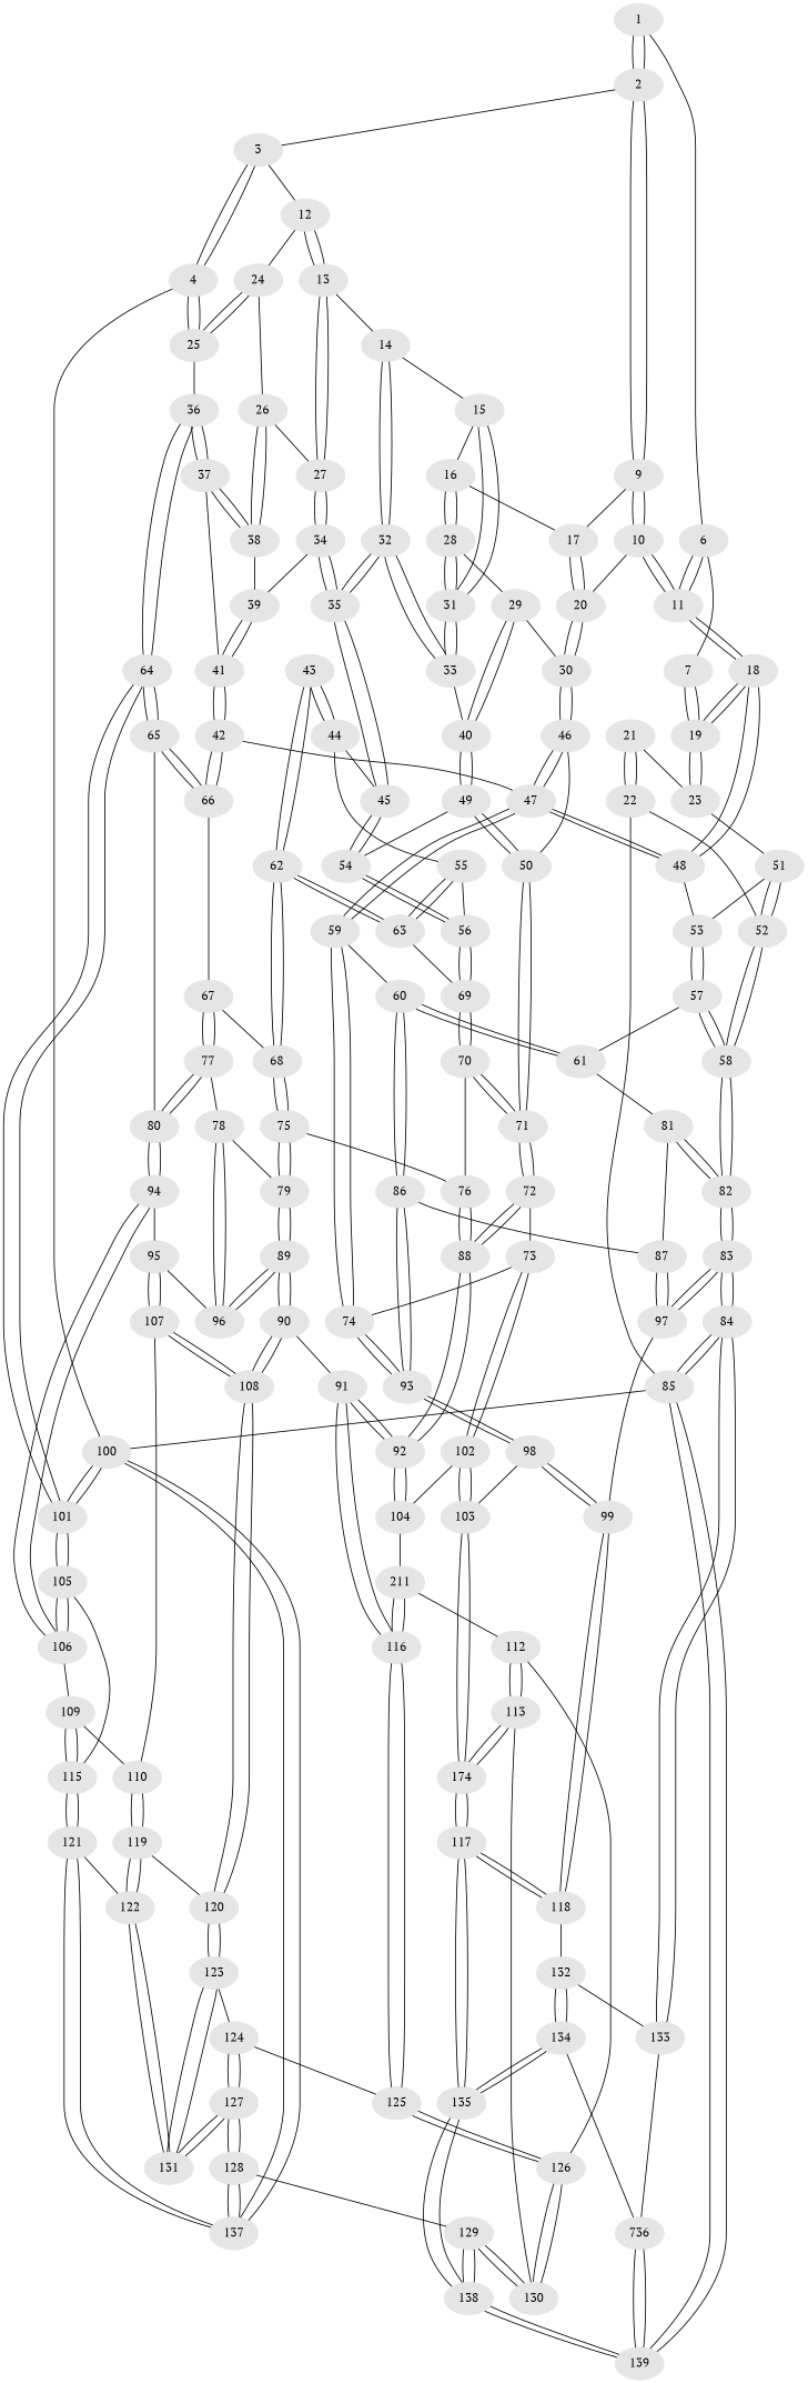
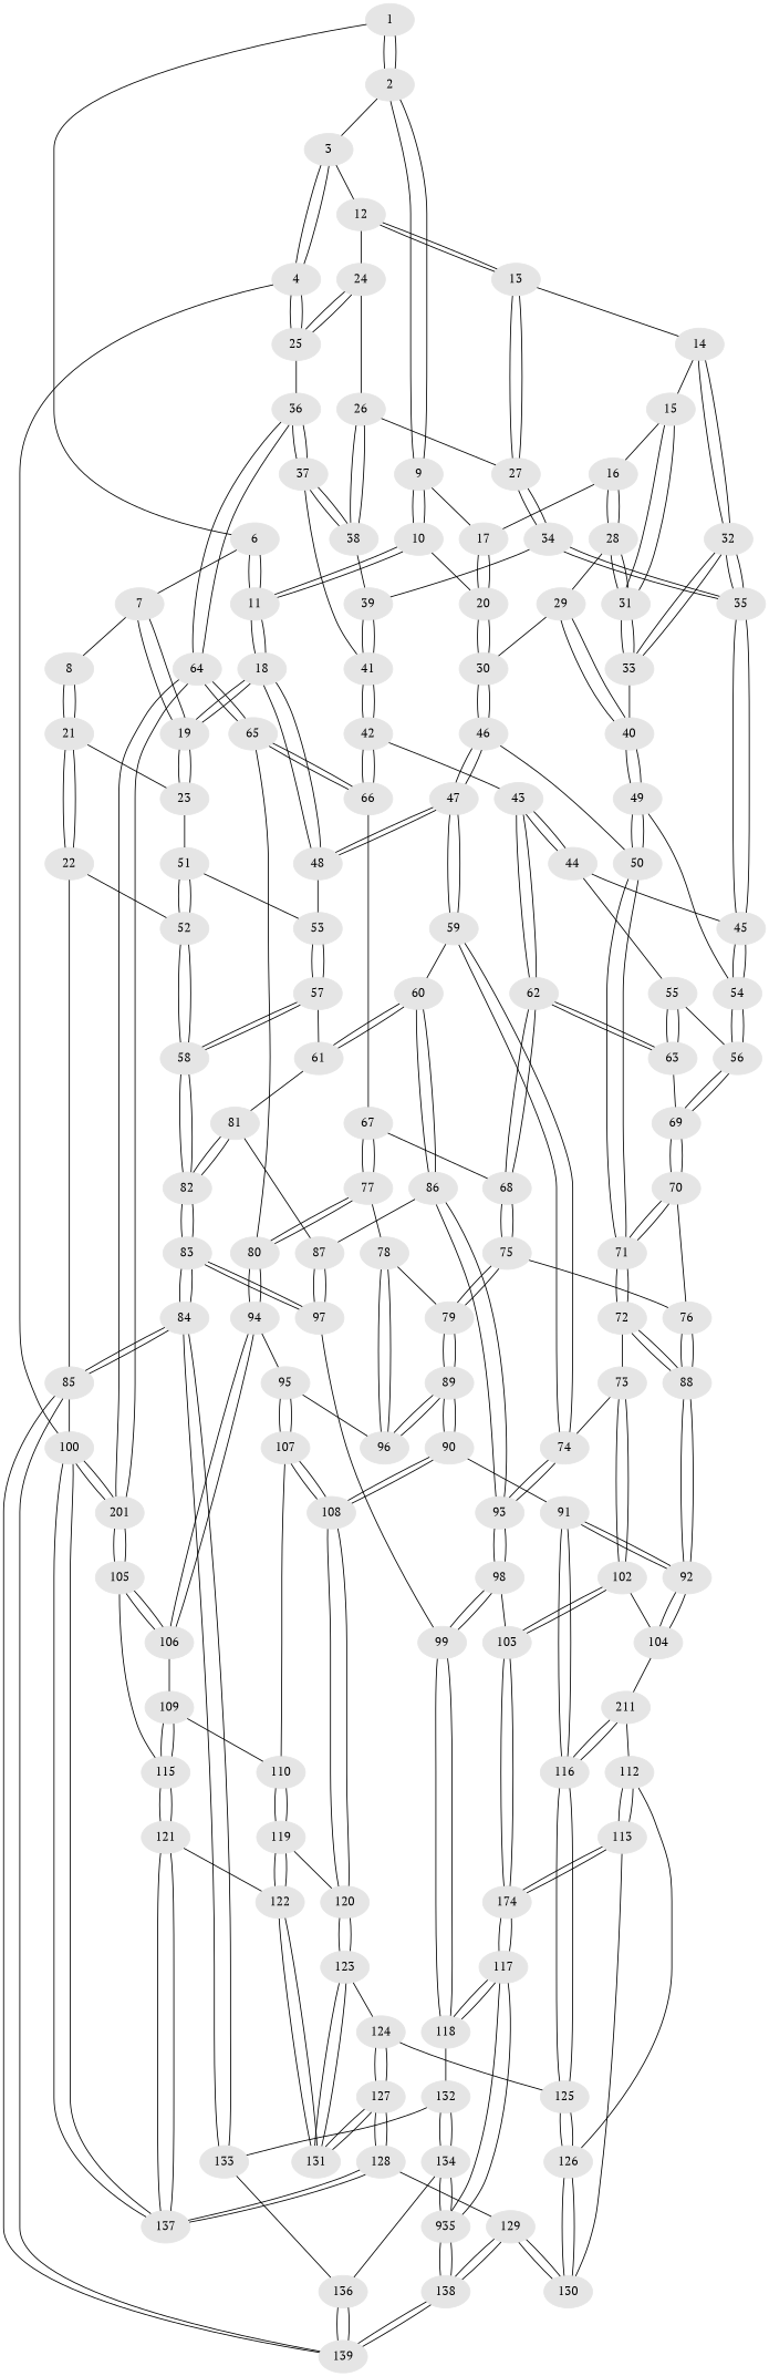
  graph {
    fontname="PT Serif"
    node [color=gray90 fontname="PT Serif" style=filled]
    edge [fontname="PT Serif"]
    1
    2
    6
    3
    9
    7
    11
    4
    12
    10
    17
    25
    100
    13
    24
    36
-   101
+   101 [label=201]
    137
+   8
    21
    22
    52
    85
    19
    18
    23
    20
    30
    48
    14
    27
    26
    15
    32
    34
    16
    31
    33
    35
    28
    29
    53
    51
    46
    58
    139
    38
    37
    64
    39
    40
    49
    47
    50
    45
    41
    54
    65
    42
    43
    66
    44
    62
    67
    55
    63
    68
    56
    59
    71
    60
    74
    57
    72
    82
    61
    69
    70
    81
    83
    86
    93
    87
    75
    80
    105
    94
    77
    78
    76
    79
    88
    73
    102
    92
    104
    103
    98
    89
    96
    90
    95
    106
    97
    84
    133
    99
-   136 [label=736]
+   136
    91
    108
    116
    120
    125
    n114 [label=211]
    107
    109
    110
    118
    n119 [label=174]
    132
    115
    117
    112
    121
    119
    123
    122
    113
    126
    130
-   135
+   135 [label=935]
    138
    134
    131
    124
    127
    128
    129
    1 -- 2
    1 -- 2
    1 -- 6
    2 -- 3
    2 -- 9
    2 -- 9
    6 -- 7
    6 -- 11
    6 -- 11
    3 -- 4
    3 -- 4
    3 -- 12
    9 -- 10
    9 -- 10
    9 -- 17
+   7 -- 8
    7 -- 19
    7 -- 19
    11 -- 18
    11 -- 18
    4 -- 25
    4 -- 25
    4 -- 100
    12 -- 13
    12 -- 13
    12 -- 24
    10 -- 11
    10 -- 11
    10 -- 20
    17 -- 20
    17 -- 20
    25 -- 36
    100 -- 101
    100 -- 101
    100 -- 137
    100 -- 137
    13 -- 14
    13 -- 27
    13 -- 27
    24 -- 25
    24 -- 25
    24 -- 26
    36 -- 37
    36 -- 37
    36 -- 64
    36 -- 64
    101 -- 105
    101 -- 105
+   8 -- 21
+   8 -- 21
    21 -- 22
    21 -- 22
    21 -- 23
    22 -- 52
    22 -- 85
    52 -- 58
    52 -- 58
    85 -- 100
    85 -- 139
    85 -- 139
    19 -- 23
    19 -- 23
    18 -- 19
    18 -- 19
    18 -- 48
    18 -- 48
    23 -- 51
    20 -- 30
    20 -- 30
    30 -- 46
    30 -- 46
    48 -- 53
    14 -- 15
    14 -- 32
    14 -- 32
    27 -- 34
    27 -- 34
    26 -- 27
    26 -- 38
    26 -- 38
    15 -- 16
    15 -- 31
    15 -- 31
    32 -- 33
    32 -- 33
    32 -- 35
    32 -- 35
    34 -- 35
    34 -- 35
    34 -- 39
    16 -- 17
    16 -- 28
    16 -- 28
    31 -- 33
    31 -- 33
    33 -- 40
    35 -- 45
    35 -- 45
    28 -- 31
    28 -- 31
    28 -- 29
    29 -- 30
    29 -- 40
    29 -- 40
    53 -- 57
    53 -- 57
    51 -- 52
    51 -- 52
    51 -- 53
    46 -- 47
    46 -- 47
    46 -- 50
    58 -- 82
    58 -- 82
    38 -- 39
    37 -- 38
    37 -- 38
    37 -- 41
    64 -- 101
    64 -- 101
    64 -- 65
    64 -- 65
    39 -- 41
    39 -- 41
    40 -- 49
    40 -- 49
    49 -- 50
    49 -- 50
    49 -- 54
    47 -- 48
    47 -- 48
    47 -- 59
    47 -- 59
    50 -- 71
    50 -- 71
    45 -- 54
    45 -- 54
    41 -- 42
    41 -- 42
    54 -- 56
    54 -- 56
    65 -- 66
    65 -- 66
    65 -- 80
-   42 -- 47
+   42 -- 43
    42 -- 66
    42 -- 66
    43 -- 44
    43 -- 44
    43 -- 62
    43 -- 62
    66 -- 67
    44 -- 45
    44 -- 55
    62 -- 63
    62 -- 63
    62 -- 68
    62 -- 68
    67 -- 68
    67 -- 77
    67 -- 77
    55 -- 63
    55 -- 63
    55 -- 56
    63 -- 69
    68 -- 75
    68 -- 75
    56 -- 69
    56 -- 69
    59 -- 60
    59 -- 74
    59 -- 74
    71 -- 72
    71 -- 72
    60 -- 61
    60 -- 61
    60 -- 86
    60 -- 86
    74 -- 93
    74 -- 93
    57 -- 58
    57 -- 58
    57 -- 61
    72 -- 88
    72 -- 88
    72 -- 73
    82 -- 83
    82 -- 83
    61 -- 81
    69 -- 70
    69 -- 70
    70 -- 71
    70 -- 71
    70 -- 76
    81 -- 82
    81 -- 82
    81 -- 87
    83 -- 97
    83 -- 97
    83 -- 84
    83 -- 84
    86 -- 93
    86 -- 93
    86 -- 87
    93 -- 98
    93 -- 98
    87 -- 97
    87 -- 97
    75 -- 76
    75 -- 79
    75 -- 79
    80 -- 94
    80 -- 94
    105 -- 106
    105 -- 106
    105 -- 115
    94 -- 95
    94 -- 106
    94 -- 106
    77 -- 80
    77 -- 80
    77 -- 78
    78 -- 79
    78 -- 96
    78 -- 96
    76 -- 88
    76 -- 88
    79 -- 89
    79 -- 89
    88 -- 92
    88 -- 92
    73 -- 74
    73 -- 102
    73 -- 102
    102 -- 104
    102 -- 103
    102 -- 103
    92 -- 104
    92 -- 104
    104 -- n114
    103 -- n119
    103 -- n119
    98 -- 103
    98 -- 99
    98 -- 99
    89 -- 96
    89 -- 96
    89 -- 90
    89 -- 90
    90 -- 91
    90 -- 108
    90 -- 108
    95 -- 96
    95 -- 107
    95 -- 107
    106 -- 109
    97 -- 99
    84 -- 85
    84 -- 85
    84 -- 133
    84 -- 133
    133 -- 136
    99 -- 118
    99 -- 118
    136 -- 139
    136 -- 139
    91 -- 92
    91 -- 92
    91 -- 116
    91 -- 116
    108 -- 120
    108 -- 120
    116 -- 125
    116 -- 125
    120 -- 123
    120 -- 123
    125 -- 126
    125 -- 126
    n114 -- 116
    n114 -- 116
    n114 -- 112
    107 -- 108
    107 -- 108
    107 -- 110
    109 -- 110
    109 -- 115
    109 -- 115
    110 -- 119
    110 -- 119
    118 -- 132
    n119 -- 117
    n119 -- 117
    132 -- 133
    132 -- 134
    132 -- 134
    115 -- 121
    115 -- 121
    117 -- 118
    117 -- 118
    117 -- 135
    117 -- 135
    112 -- 113
    112 -- 113
    112 -- 126
    121 -- 137
    121 -- 137
    121 -- 122
    119 -- 120
    119 -- 122
    119 -- 122
    123 -- 131
    123 -- 131
    123 -- 124
    122 -- 131
    122 -- 131
    113 -- n119
    113 -- n119
    113 -- 130
    126 -- 130
    126 -- 130
    135 -- 138
    135 -- 138
    138 -- 139
    138 -- 139
    134 -- 136
    134 -- 135
    134 -- 135
    124 -- 125
    124 -- 127
    124 -- 127
    127 -- 131
    127 -- 131
    127 -- 128
    127 -- 128
    128 -- 137
    128 -- 137
    128 -- 129
    129 -- 130
    129 -- 130
    129 -- 138
    129 -- 138
  }
